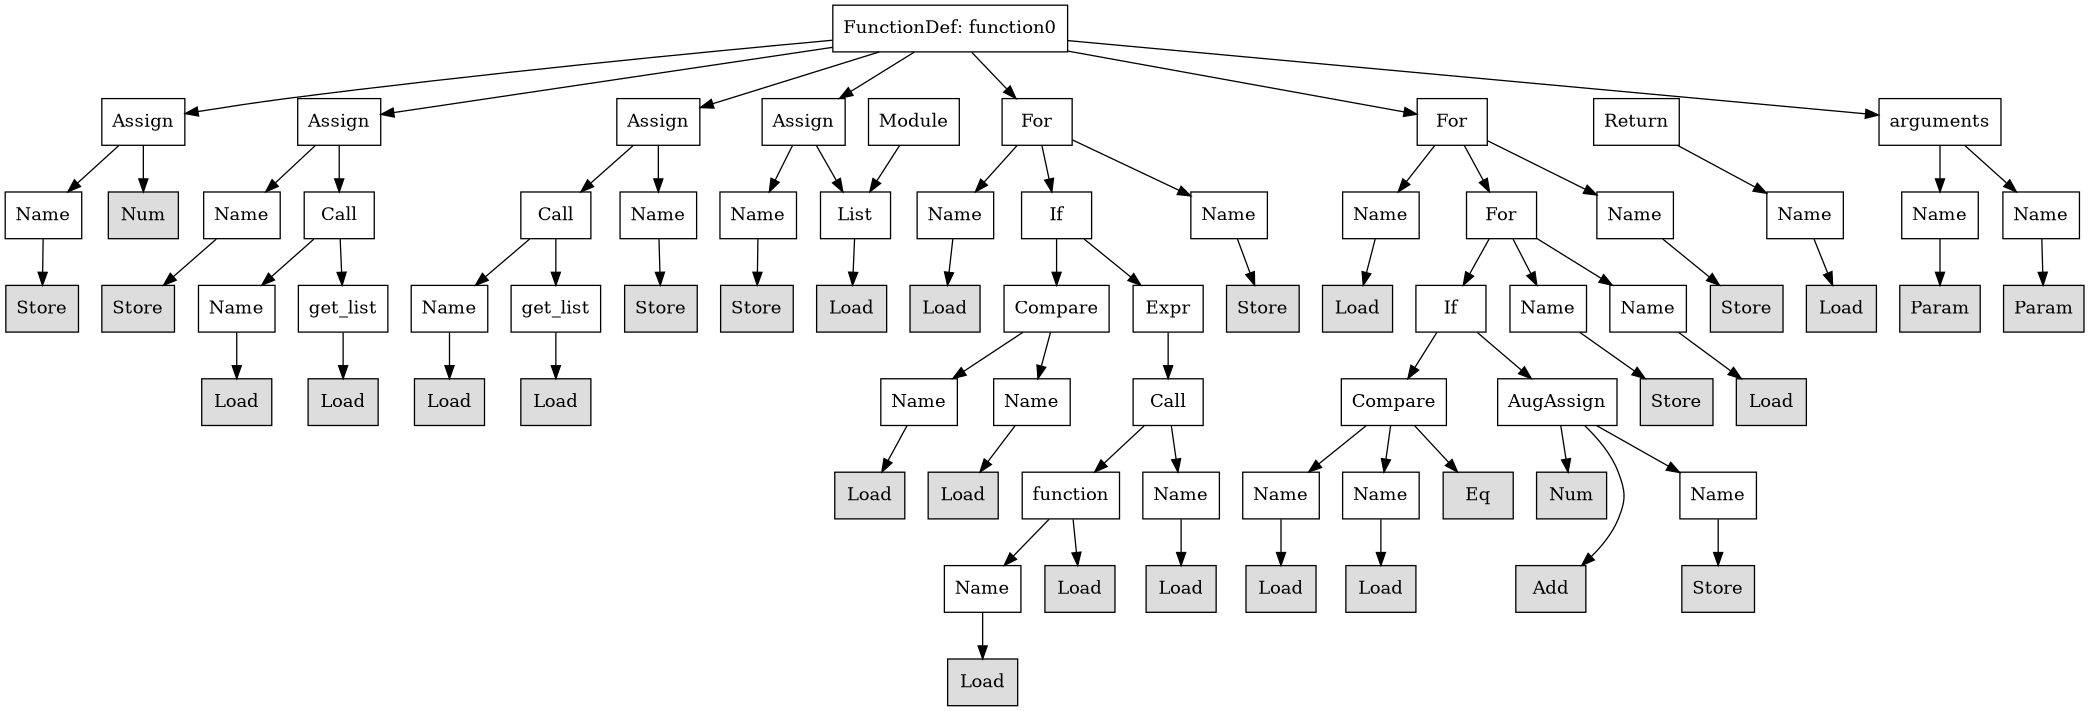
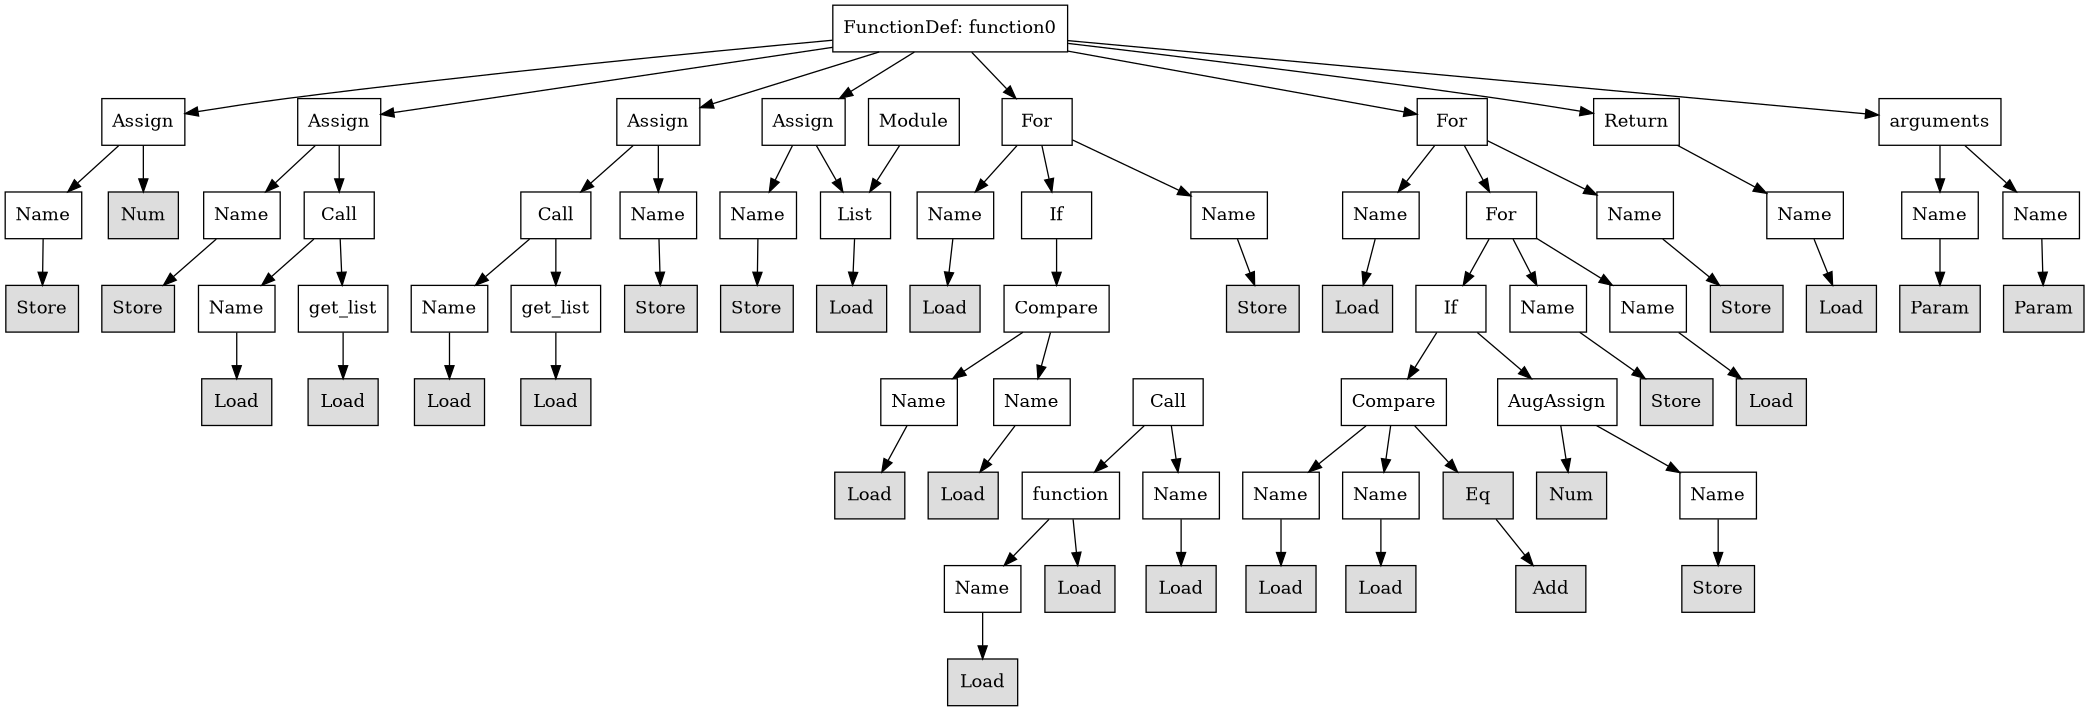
  digraph {
    node [shape=rect]
    n1 [label=Module]
    n2 [label=List]
    n3 [label="FunctionDef: function0"]
    n4 [label=arguments]
    n5 [label=Assign]
    n6 [label=Assign]
    n7 [label=Assign]
    n8 [label=Assign]
    n9 [label=For]
    n10 [label=For]
    n11 [label=Return]
    n12 [label=Name]
    n13 [label=Name]
    n14 [label=Name]
    n15 [fillcolor="#dddddd" label=Num style=filled]
    n16 [label=Name]
    n17 [label=Call]
    n18 [label=Name]
    n19 [label=Call]
    n20 [label=Name]
    n21 [label=Name]
    n22 [label=Name]
    n23 [label=If]
    n24 [label=Name]
    n25 [label=Name]
    n26 [label=For]
    n27 [label=Name]
    n28 [fillcolor="#dddddd" label=Param style=filled]
    n29 [fillcolor="#dddddd" label=Param style=filled]
    n30 [fillcolor="#dddddd" label=Store style=filled]
    n31 [fillcolor="#dddddd" label=Store style=filled]
    n32 [label=get_list]
    n33 [label=Name]
    n34 [fillcolor="#dddddd" label=Store style=filled]
    n35 [label=get_list]
    n36 [label=Name]
    n37 [fillcolor="#dddddd" label=Store style=filled]
    n38 [fillcolor="#dddddd" label=Load style=filled]
    n39 [fillcolor="#dddddd" label=Store style=filled]
    n40 [fillcolor="#dddddd" label=Load style=filled]
    n41 [label=Compare]
-   n42 [label=Expr]
    n43 [fillcolor="#dddddd" label=Store style=filled]
    n44 [fillcolor="#dddddd" label=Load style=filled]
    n45 [label=Name]
    n46 [label=Name]
    n47 [label=If]
    n48 [fillcolor="#dddddd" label=Load style=filled]
    n49 [fillcolor="#dddddd" label=Load style=filled]
    n50 [fillcolor="#dddddd" label=Load style=filled]
    n51 [fillcolor="#dddddd" label=Load style=filled]
    n52 [fillcolor="#dddddd" label=Load style=filled]
    n53 [label=Name]
    n54 [label=Name]
    n55 [label=Call]
    n56 [fillcolor="#dddddd" label=Store style=filled]
    n57 [fillcolor="#dddddd" label=Load style=filled]
    n58 [label=Compare]
    n59 [label=AugAssign]
    n60 [fillcolor="#dddddd" label=Load style=filled]
    n61 [fillcolor="#dddddd" label=Load style=filled]
    n62 [label=function]
    n63 [label=Name]
    n64 [label=Name]
    n65 [fillcolor="#dddddd" label=Eq style=filled]
    n66 [label=Name]
    n67 [label=Name]
    n68 [fillcolor="#dddddd" label=Add style=filled]
    n69 [fillcolor="#dddddd" label=Num style=filled]
    n70 [label=Name]
    n71 [fillcolor="#dddddd" label=Load style=filled]
    n72 [fillcolor="#dddddd" label=Load style=filled]
    n73 [fillcolor="#dddddd" label=Load style=filled]
    n74 [fillcolor="#dddddd" label=Load style=filled]
    n75 [fillcolor="#dddddd" label=Store style=filled]
    n76 [fillcolor="#dddddd" label=Load style=filled]
    n1 -> n2
    n2 -> n38
    n3 -> n4
    n3 -> n5
    n3 -> n6
    n3 -> n7
    n3 -> n8
    n3 -> n9
    n3 -> n10
+   n3 -> n11
    n4 -> n12
    n4 -> n13
    n5 -> n14
    n5 -> n15
    n6 -> n16
    n6 -> n17
    n7 -> n18
    n7 -> n19
    n8 -> n2
    n8 -> n20
    n9 -> n21
    n9 -> n22
    n9 -> n23
    n10 -> n24
    n10 -> n25
    n10 -> n26
    n11 -> n27
    n12 -> n28
    n13 -> n29
    n14 -> n30
    n16 -> n31
    n17 -> n32
    n17 -> n33
    n18 -> n34
    n19 -> n35
    n19 -> n36
    n20 -> n37
    n21 -> n39
    n22 -> n40
    n23 -> n41
-   n23 -> n42
    n24 -> n43
    n25 -> n44
    n26 -> n45
    n26 -> n46
    n26 -> n47
    n27 -> n48
    n32 -> n49
    n33 -> n50
    n35 -> n51
    n36 -> n52
    n41 -> n53
    n41 -> n54
-   n42 -> n55
    n45 -> n56
    n46 -> n57
    n47 -> n58
    n47 -> n59
    n53 -> n60
    n54 -> n61
    n55 -> n62
    n55 -> n63
    n58 -> n64
    n58 -> n65
    n58 -> n66
    n59 -> n67
-   n59 -> n68
+   n65 -> n68
    n59 -> n69
    n62 -> n70
    n62 -> n71
    n63 -> n72
    n64 -> n73
    n66 -> n74
    n67 -> n75
    n70 -> n76
  }
